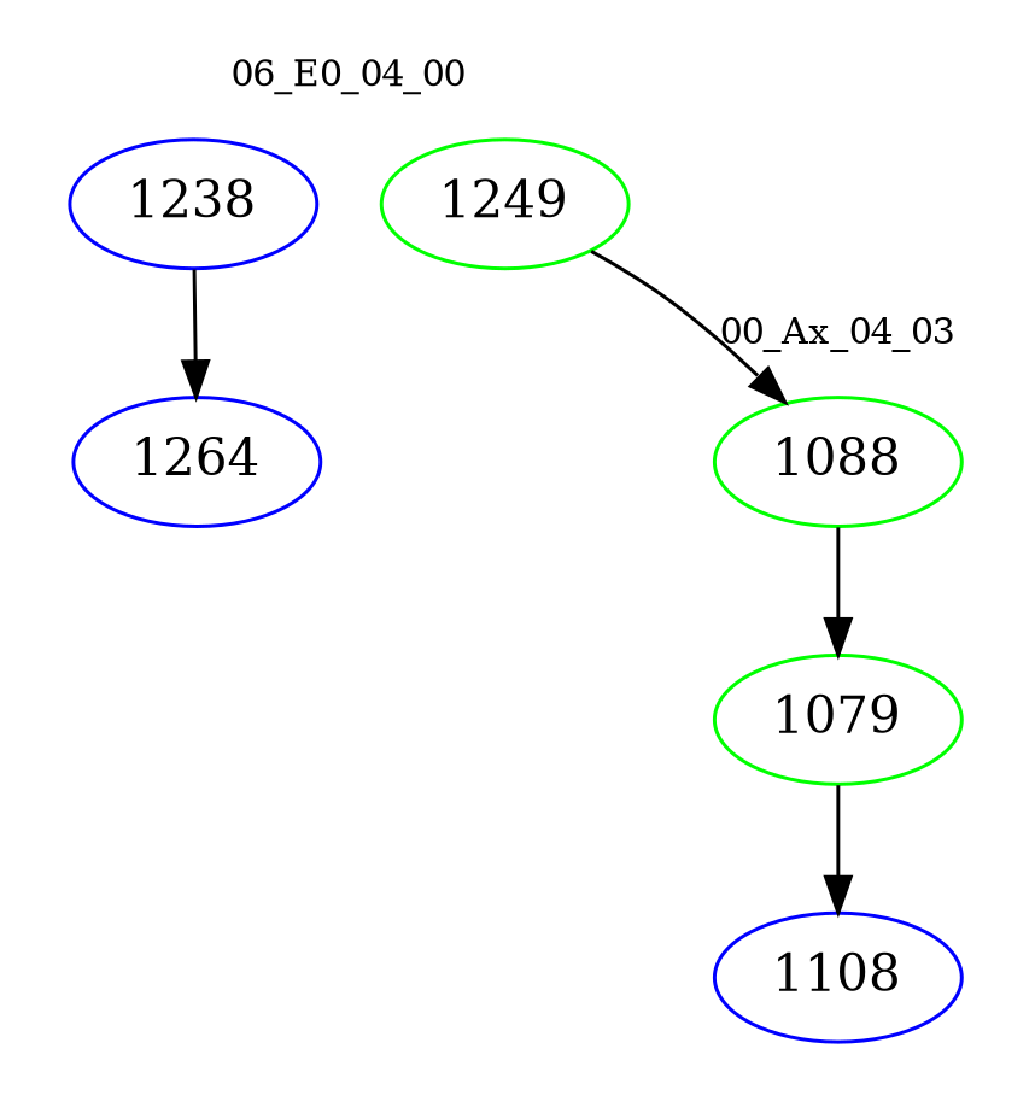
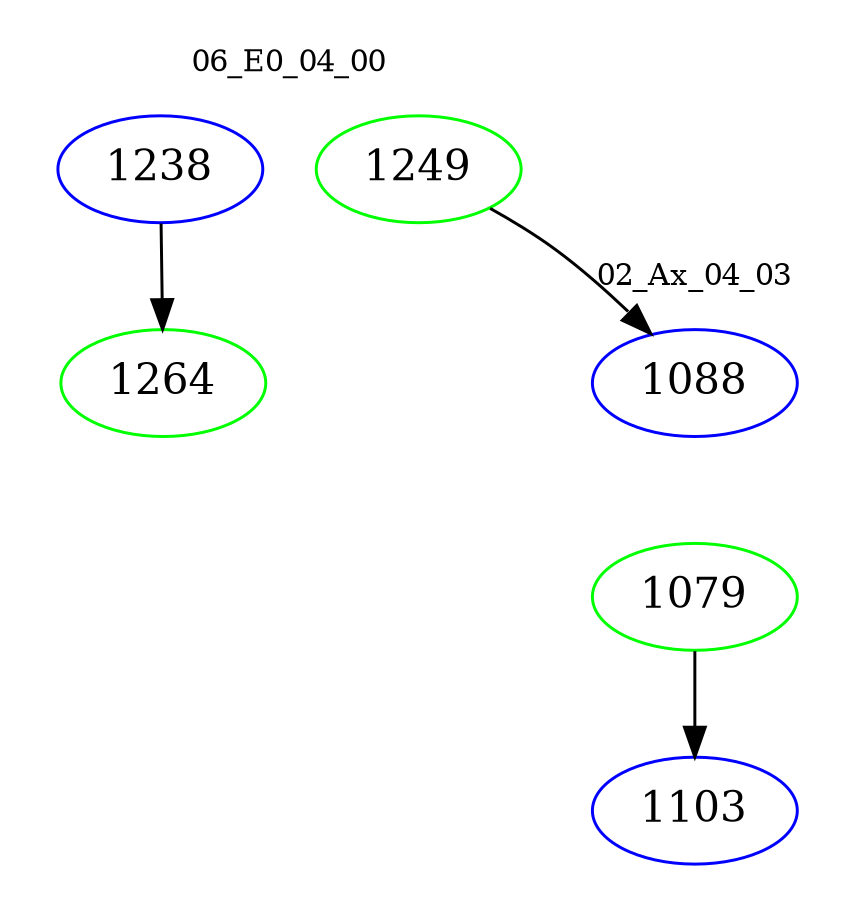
  digraph {
    node [color=green]
    edge [color=black]
-   n1 [label=1088]
+   n1 [color=blue label=1088]
    n2 [label=1079]
-   n3 [color=blue label=1108]
+   n3 [color=blue label=1103]
    n4 [label=1249]
    n5 [color=blue label=1238]
-   n6 [color=blue label=1264]
+   n6 [label=1264]
    subgraph cluster_1 {
      color=white
      fontsize=10
-     label="00_Ax_04_03"
+     label="02_Ax_04_03"
      n1
      n2
      n3
    }
    subgraph cluster_2 {
      color=white
      fontsize=10
      label="06_E0_04_00"
      n4
      n5
      n6
    }
-   n1 -> n2
    n2 -> n3
    n4 -> n1
    n5 -> n6
  }
